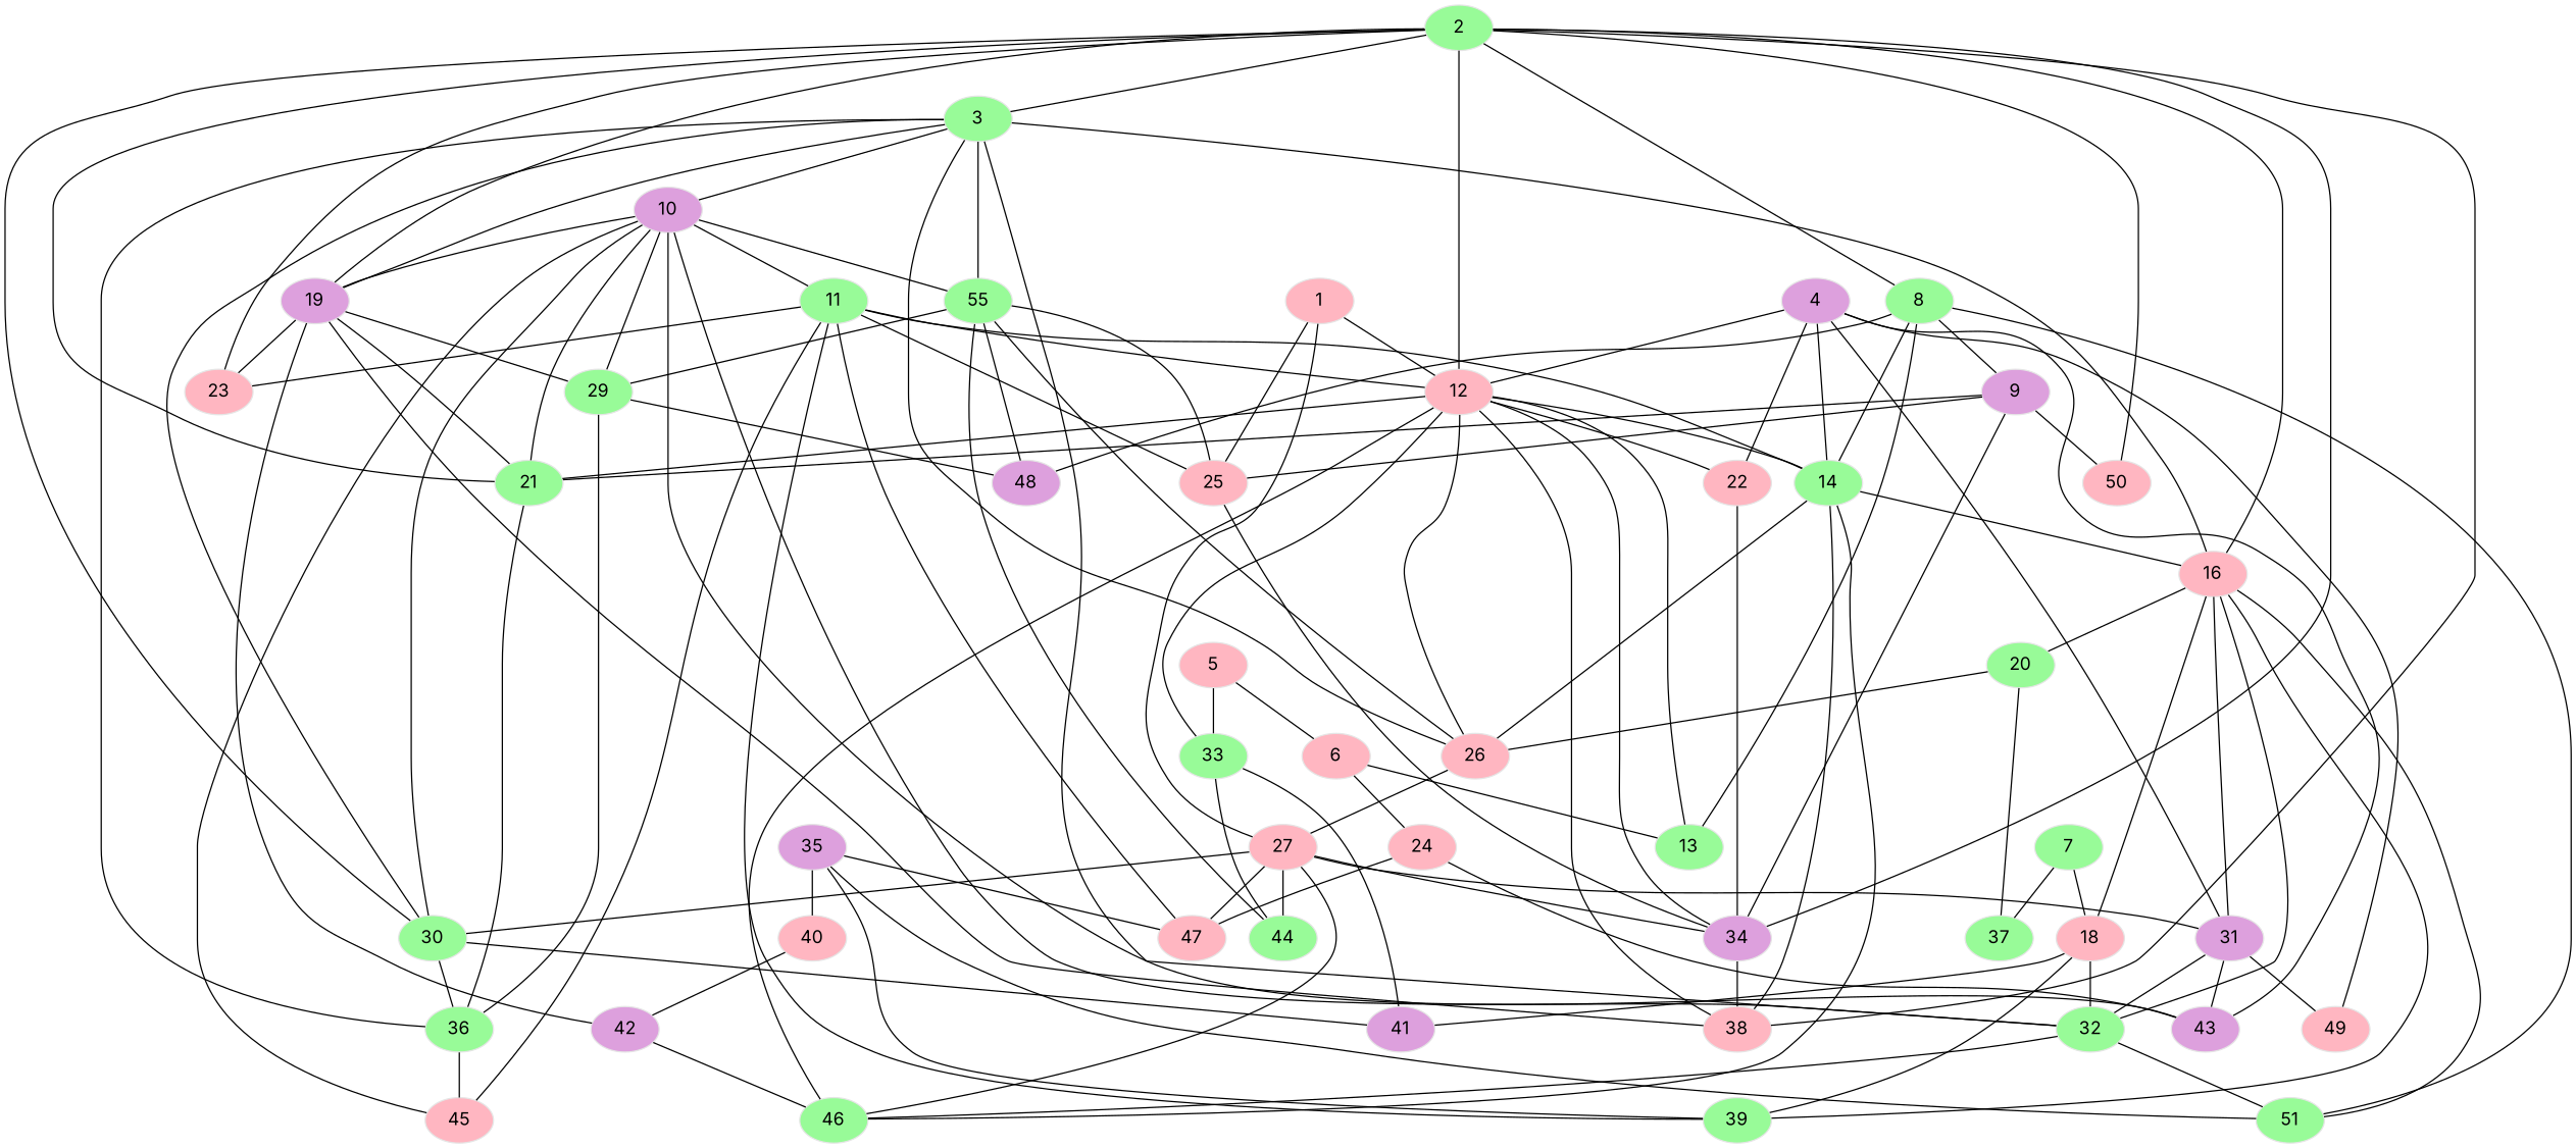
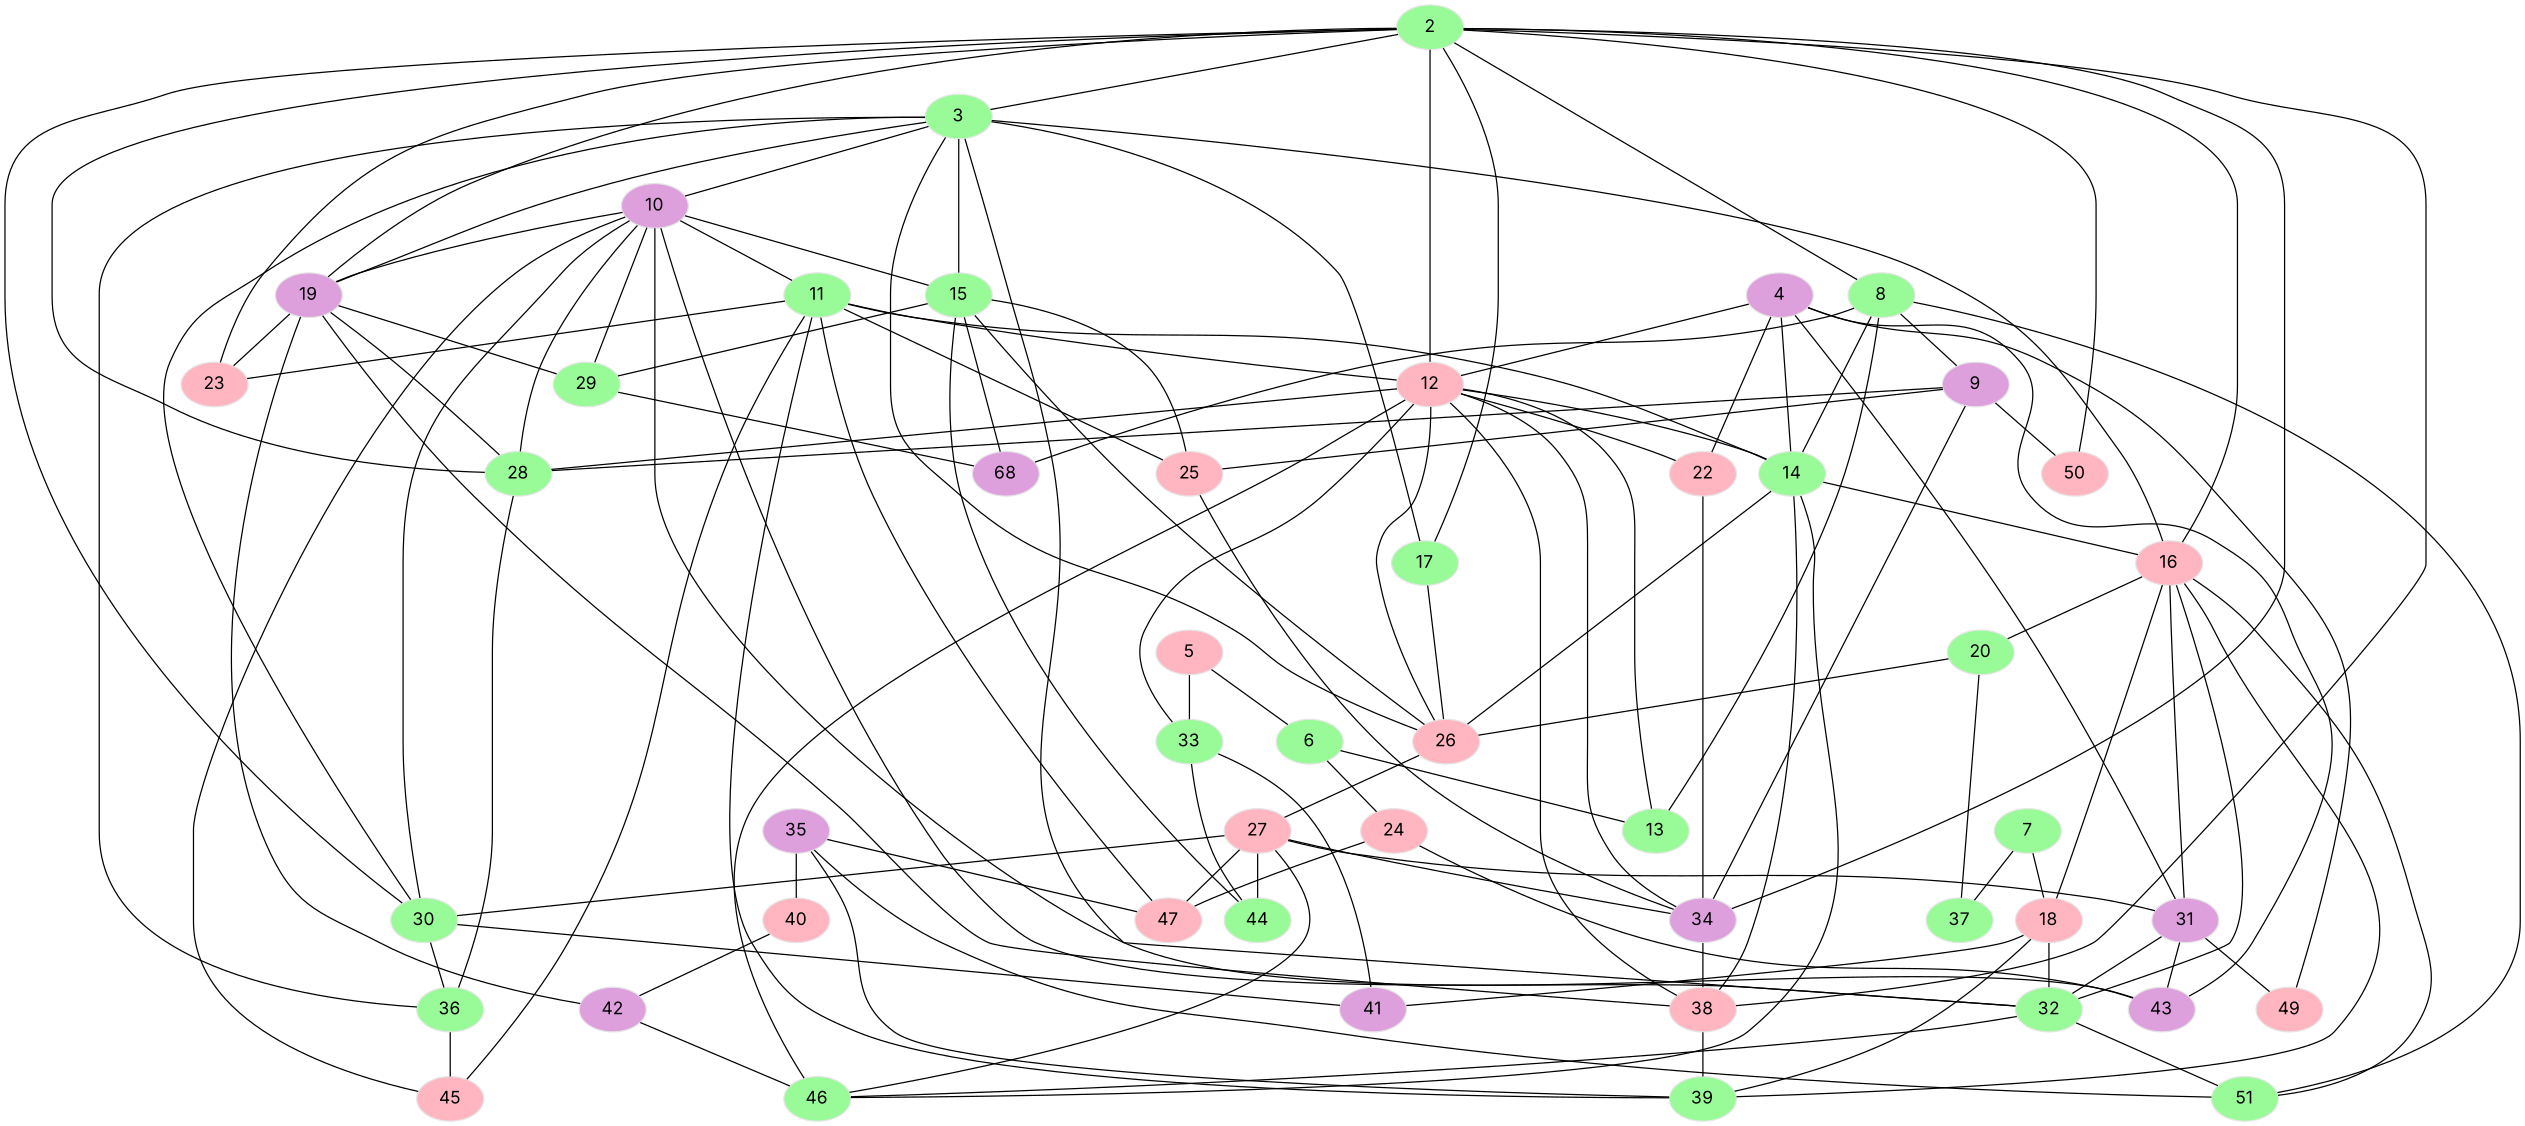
  graph {
    fontname=Inter
    node [color=gray90 fillcolor=palegreen fontname=Inter style=filled]
    edge [fontname=Inter weight=1.0]
-   1 [fillcolor=lightpink]
    12 [fillcolor=lightpink]
    25 [fillcolor=lightpink]
    27 [fillcolor=lightpink]
-   21
+   21 [label=28]
    34 [fillcolor=plum]
    38 [fillcolor=lightpink]
    26 [fillcolor=lightpink]
    14
    22 [fillcolor=lightpink]
    33
    13
    46
    30
    31 [fillcolor=plum]
    47 [fillcolor=lightpink]
    44
    2
    3
    8
    16 [fillcolor=lightpink]
+   17
    19 [fillcolor=plum]
    23 [fillcolor=lightpink]
    50 [fillcolor=lightpink]
    10 [fillcolor=plum]
-   15 [label=55]
+   15
    32
    36
    9 [fillcolor=plum]
-   48 [fillcolor=plum]
+   48 [fillcolor=plum label=68]
    51
    18 [fillcolor=lightpink]
    39
    20
    29
    42 [fillcolor=plum]
    41 [fillcolor=plum]
    43 [fillcolor=plum]
    11
    45 [fillcolor=lightpink]
    4 [fillcolor=plum]
    49 [fillcolor=lightpink]
    5 [fillcolor=lightpink]
-   6 [fillcolor=lightpink]
+   6
    24 [fillcolor=lightpink]
    7
    37
    35 [fillcolor=plum]
    40 [fillcolor=lightpink]
-   1 -- 12
-   1 -- 25
-   1 -- 27 [weight=2.0]
    12 -- 21
    12 -- 34
    12 -- 38 [weight=2.0]
    12 -- 26
    12 -- 14
    12 -- 22
    12 -- 33
    12 -- 13
    12 -- 46
    25 -- 34
    27 -- 34
    27 -- 46
    27 -- 30 [weight=2.0]
    27 -- 31
    27 -- 47
    27 -- 44
    21 -- 36
    34 -- 38
+   38 -- 39
    26 -- 27
    14 -- 38
    14 -- 26
    14 -- 46
    14 -- 16
    22 -- 34
    33 -- 44
    33 -- 41
    30 -- 36
    30 -- 41
    31 -- 32
    31 -- 43
    31 -- 49
    2 -- 12 [weight=6.0]
    2 -- 21
    2 -- 34 [weight=2.0]
    2 -- 38 [weight=2.0]
    2 -- 30
    2 -- 3 [weight=2.0]
    2 -- 8
    2 -- 16
+   2 -- 17
    2 -- 19
    2 -- 23 [weight=2.0]
    2 -- 50
    3 -- 26
    3 -- 30
    3 -- 16
+   3 -- 17
    3 -- 19
    3 -- 10
    3 -- 15 [weight=2.0]
    3 -- 32
    3 -- 36
    8 -- 14
    8 -- 13
    8 -- 9
    8 -- 48
    8 -- 51
    16 -- 31
    16 -- 32
    16 -- 51
    16 -- 18
    16 -- 39 [weight=2.0]
    16 -- 20
+   17 -- 26 [weight=2.0]
    19 -- 21
    19 -- 38
    19 -- 23
    19 -- 29
    19 -- 42
    10 -- 21
    10 -- 30
    10 -- 19
    10 -- 15
    10 -- 32
    10 -- 29
    10 -- 43
    10 -- 11 [weight=2.0]
    10 -- 45
    15 -- 25
    15 -- 26
    15 -- 44
    15 -- 48
    15 -- 29 [weight=3.0]
    32 -- 46
    32 -- 51
    36 -- 45
    9 -- 25
    9 -- 21
    9 -- 34
    9 -- 50
    18 -- 32
    18 -- 39
    18 -- 41
    20 -- 26
    20 -- 37
-   29 -- 36
    29 -- 48
    42 -- 46
    11 -- 12
    11 -- 25
    11 -- 14
    11 -- 47
    11 -- 23
    11 -- 39 [weight=2.0]
    11 -- 45
    4 -- 12
    4 -- 14
    4 -- 22
    4 -- 31
    4 -- 43
    4 -- 49
    5 -- 33
    5 -- 6
    6 -- 13
    6 -- 24
    24 -- 47
    24 -- 43
    7 -- 18
    7 -- 37
    35 -- 47
    35 -- 51
    35 -- 39
    35 -- 40
    40 -- 42
  }
